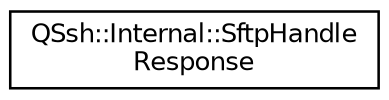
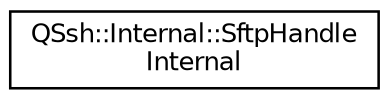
  digraph {
    rankdir=LR
-   n1 [color=black fillcolor=white fontname=Helvetica fontsize=10 height=0.2 label="QSsh::Internal::SftpHandle\lResponse" shape=record style=filled width=0.4]
+   n1 [color=black fillcolor=white fontname=Helvetica fontsize=10 height=0.2 label="QSsh::Internal::SftpHandle\lInternal" shape=record style=filled width=0.4]
  }
